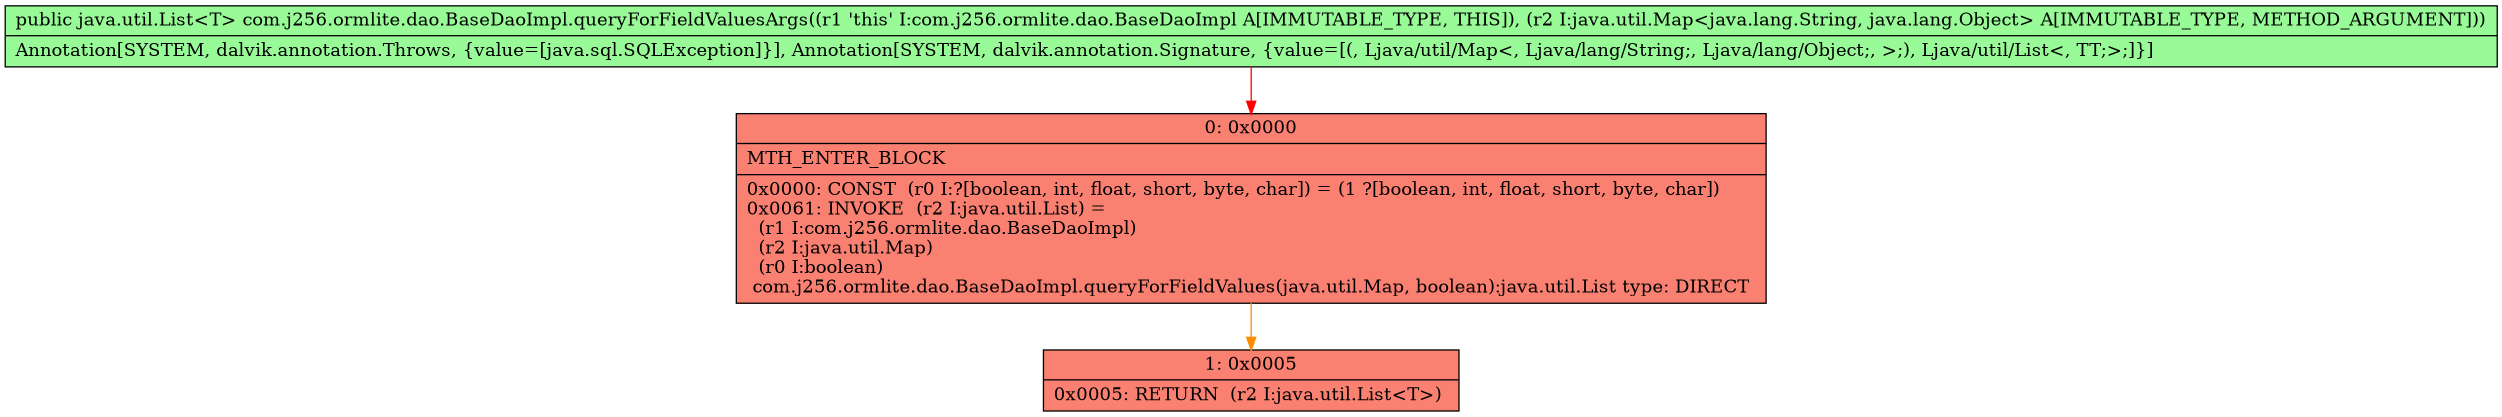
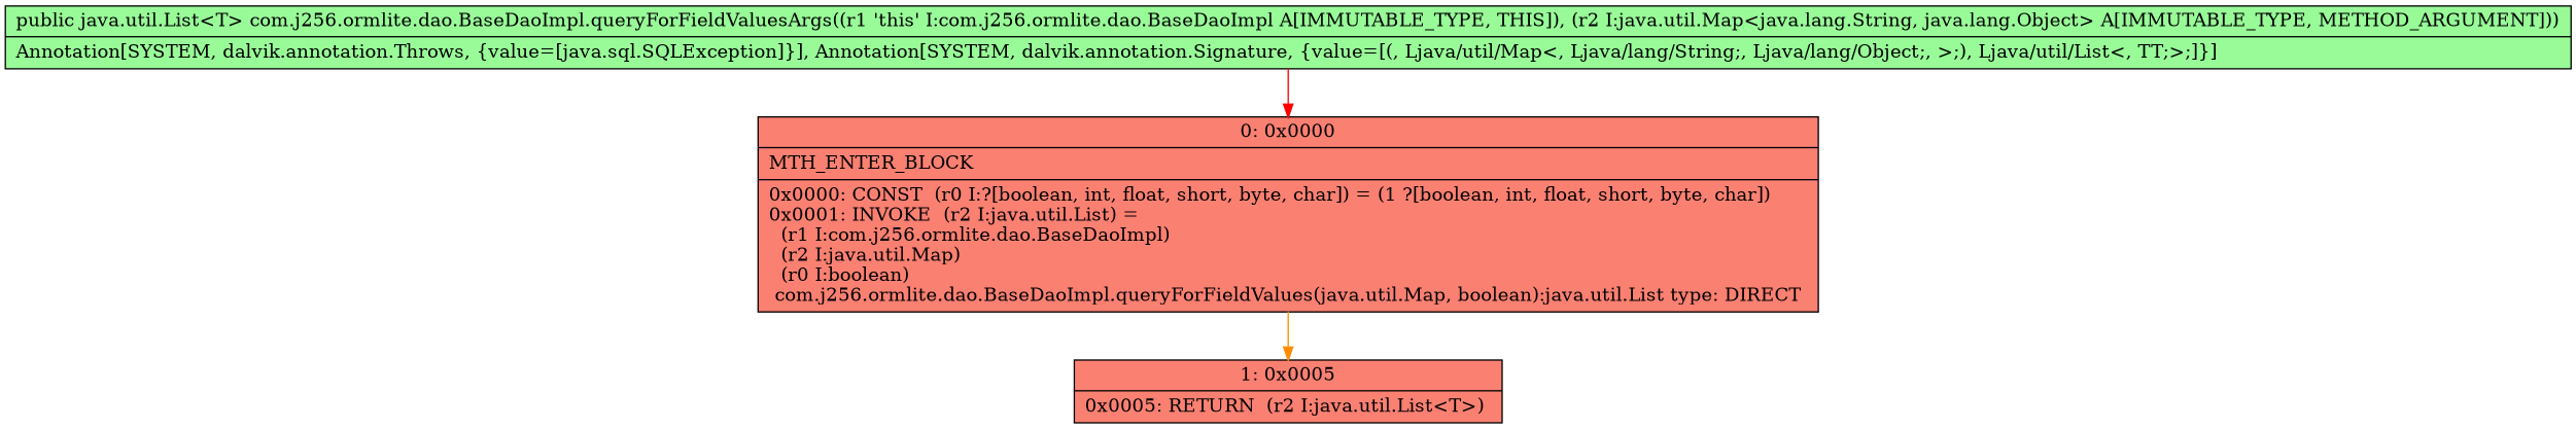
  digraph {
    node [shape=record style=filled fillcolor=salmon]
-   n1 [label="{0\:\ 0x0000|MTH_ENTER_BLOCK\l|0x0000: CONST  (r0 I:?[boolean, int, float, short, byte, char]) = (1 ?[boolean, int, float, short, byte, char]) \l0x0061: INVOKE  (r2 I:java.util.List) = \l  (r1 I:com.j256.ormlite.dao.BaseDaoImpl)\l  (r2 I:java.util.Map)\l  (r0 I:boolean)\l com.j256.ormlite.dao.BaseDaoImpl.queryForFieldValues(java.util.Map, boolean):java.util.List type: DIRECT \l}"]
+   n1 [label="{0\:\ 0x0000|MTH_ENTER_BLOCK\l|0x0000: CONST  (r0 I:?[boolean, int, float, short, byte, char]) = (1 ?[boolean, int, float, short, byte, char]) \l0x0001: INVOKE  (r2 I:java.util.List) = \l  (r1 I:com.j256.ormlite.dao.BaseDaoImpl)\l  (r2 I:java.util.Map)\l  (r0 I:boolean)\l com.j256.ormlite.dao.BaseDaoImpl.queryForFieldValues(java.util.Map, boolean):java.util.List type: DIRECT \l}"]
    n2 [label="{1\:\ 0x0005|0x0005: RETURN  (r2 I:java.util.List\<T\>) \l}"]
    n3 [label="{public java.util.List\<T\> com.j256.ormlite.dao.BaseDaoImpl.queryForFieldValuesArgs((r1 'this' I:com.j256.ormlite.dao.BaseDaoImpl A[IMMUTABLE_TYPE, THIS]), (r2 I:java.util.Map\<java.lang.String, java.lang.Object\> A[IMMUTABLE_TYPE, METHOD_ARGUMENT]))  | Annotation[SYSTEM, dalvik.annotation.Throws, \{value=[java.sql.SQLException]\}], Annotation[SYSTEM, dalvik.annotation.Signature, \{value=[(, Ljava\/util\/Map\<, Ljava\/lang\/String;, Ljava\/lang\/Object;, \>;), Ljava\/util\/List\<, TT;\>;]\}]\l}" fillcolor=palegreen]
    n1 -> n2 [color=darkorange]
    n3 -> n1 [color=red]
  }
